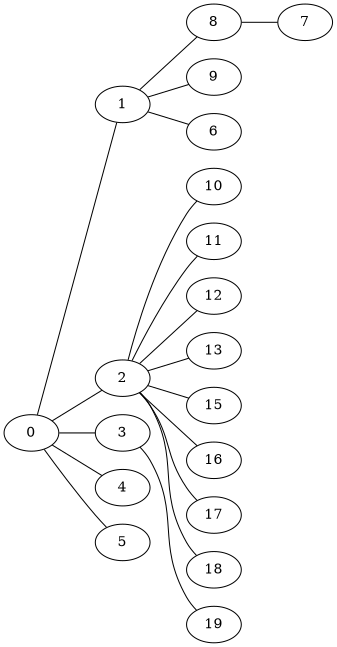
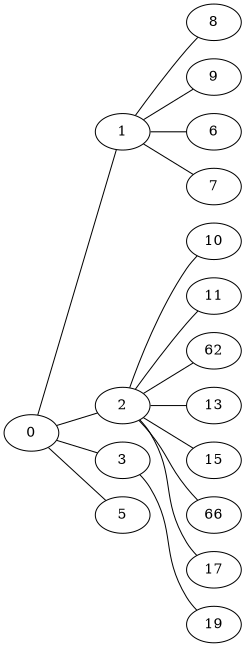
  graph {
    rankdir=LR
    0
    1
    2
    3
-   4
    5
    8
    9
    6
    7
    10
    11
-   12
+   12 [label=62]
    13
    15
-   16
+   16 [label=66]
    17
-   18
    19
    0 -- 1
    0 -- 2
    0 -- 3
-   0 -- 4
    0 -- 5
    1 -- 8
    1 -- 9
    1 -- 6
-   8 -- 7
+   1 -- 7
    2 -- 10
    2 -- 11
    2 -- 12
    2 -- 13
    2 -- 15
    2 -- 16
    2 -- 17
-   2 -- 18
    3 -- 19
  }
